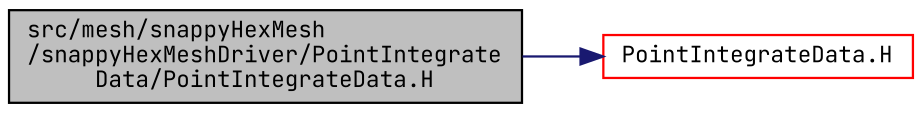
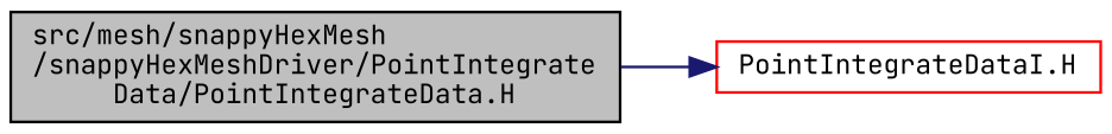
  digraph {
    rankdir=LR
    fontname="JetBrains Mono"
    node [fontname="JetBrains Mono" fontsize=10 shape=record]
    n1 [color=black fillcolor=grey75 fontcolor=black height=0.2 label="src/mesh/snappyHexMesh\l/snappyHexMeshDriver/PointIntegrate\lData/PointIntegrateData.H" style=filled width=0.4]
-   n2 [color=red height=0.2 label="PointIntegrateData.H" width=0.4]
+   n2 [color=red height=0.2 label="PointIntegrateDataI.H" width=0.4]
    n1 -> n2 [color=midnightblue fontname="JetBrains Mono" fontsize=10 labelfontname=Helvetica labelfontsize=10 style=solid]
  }
